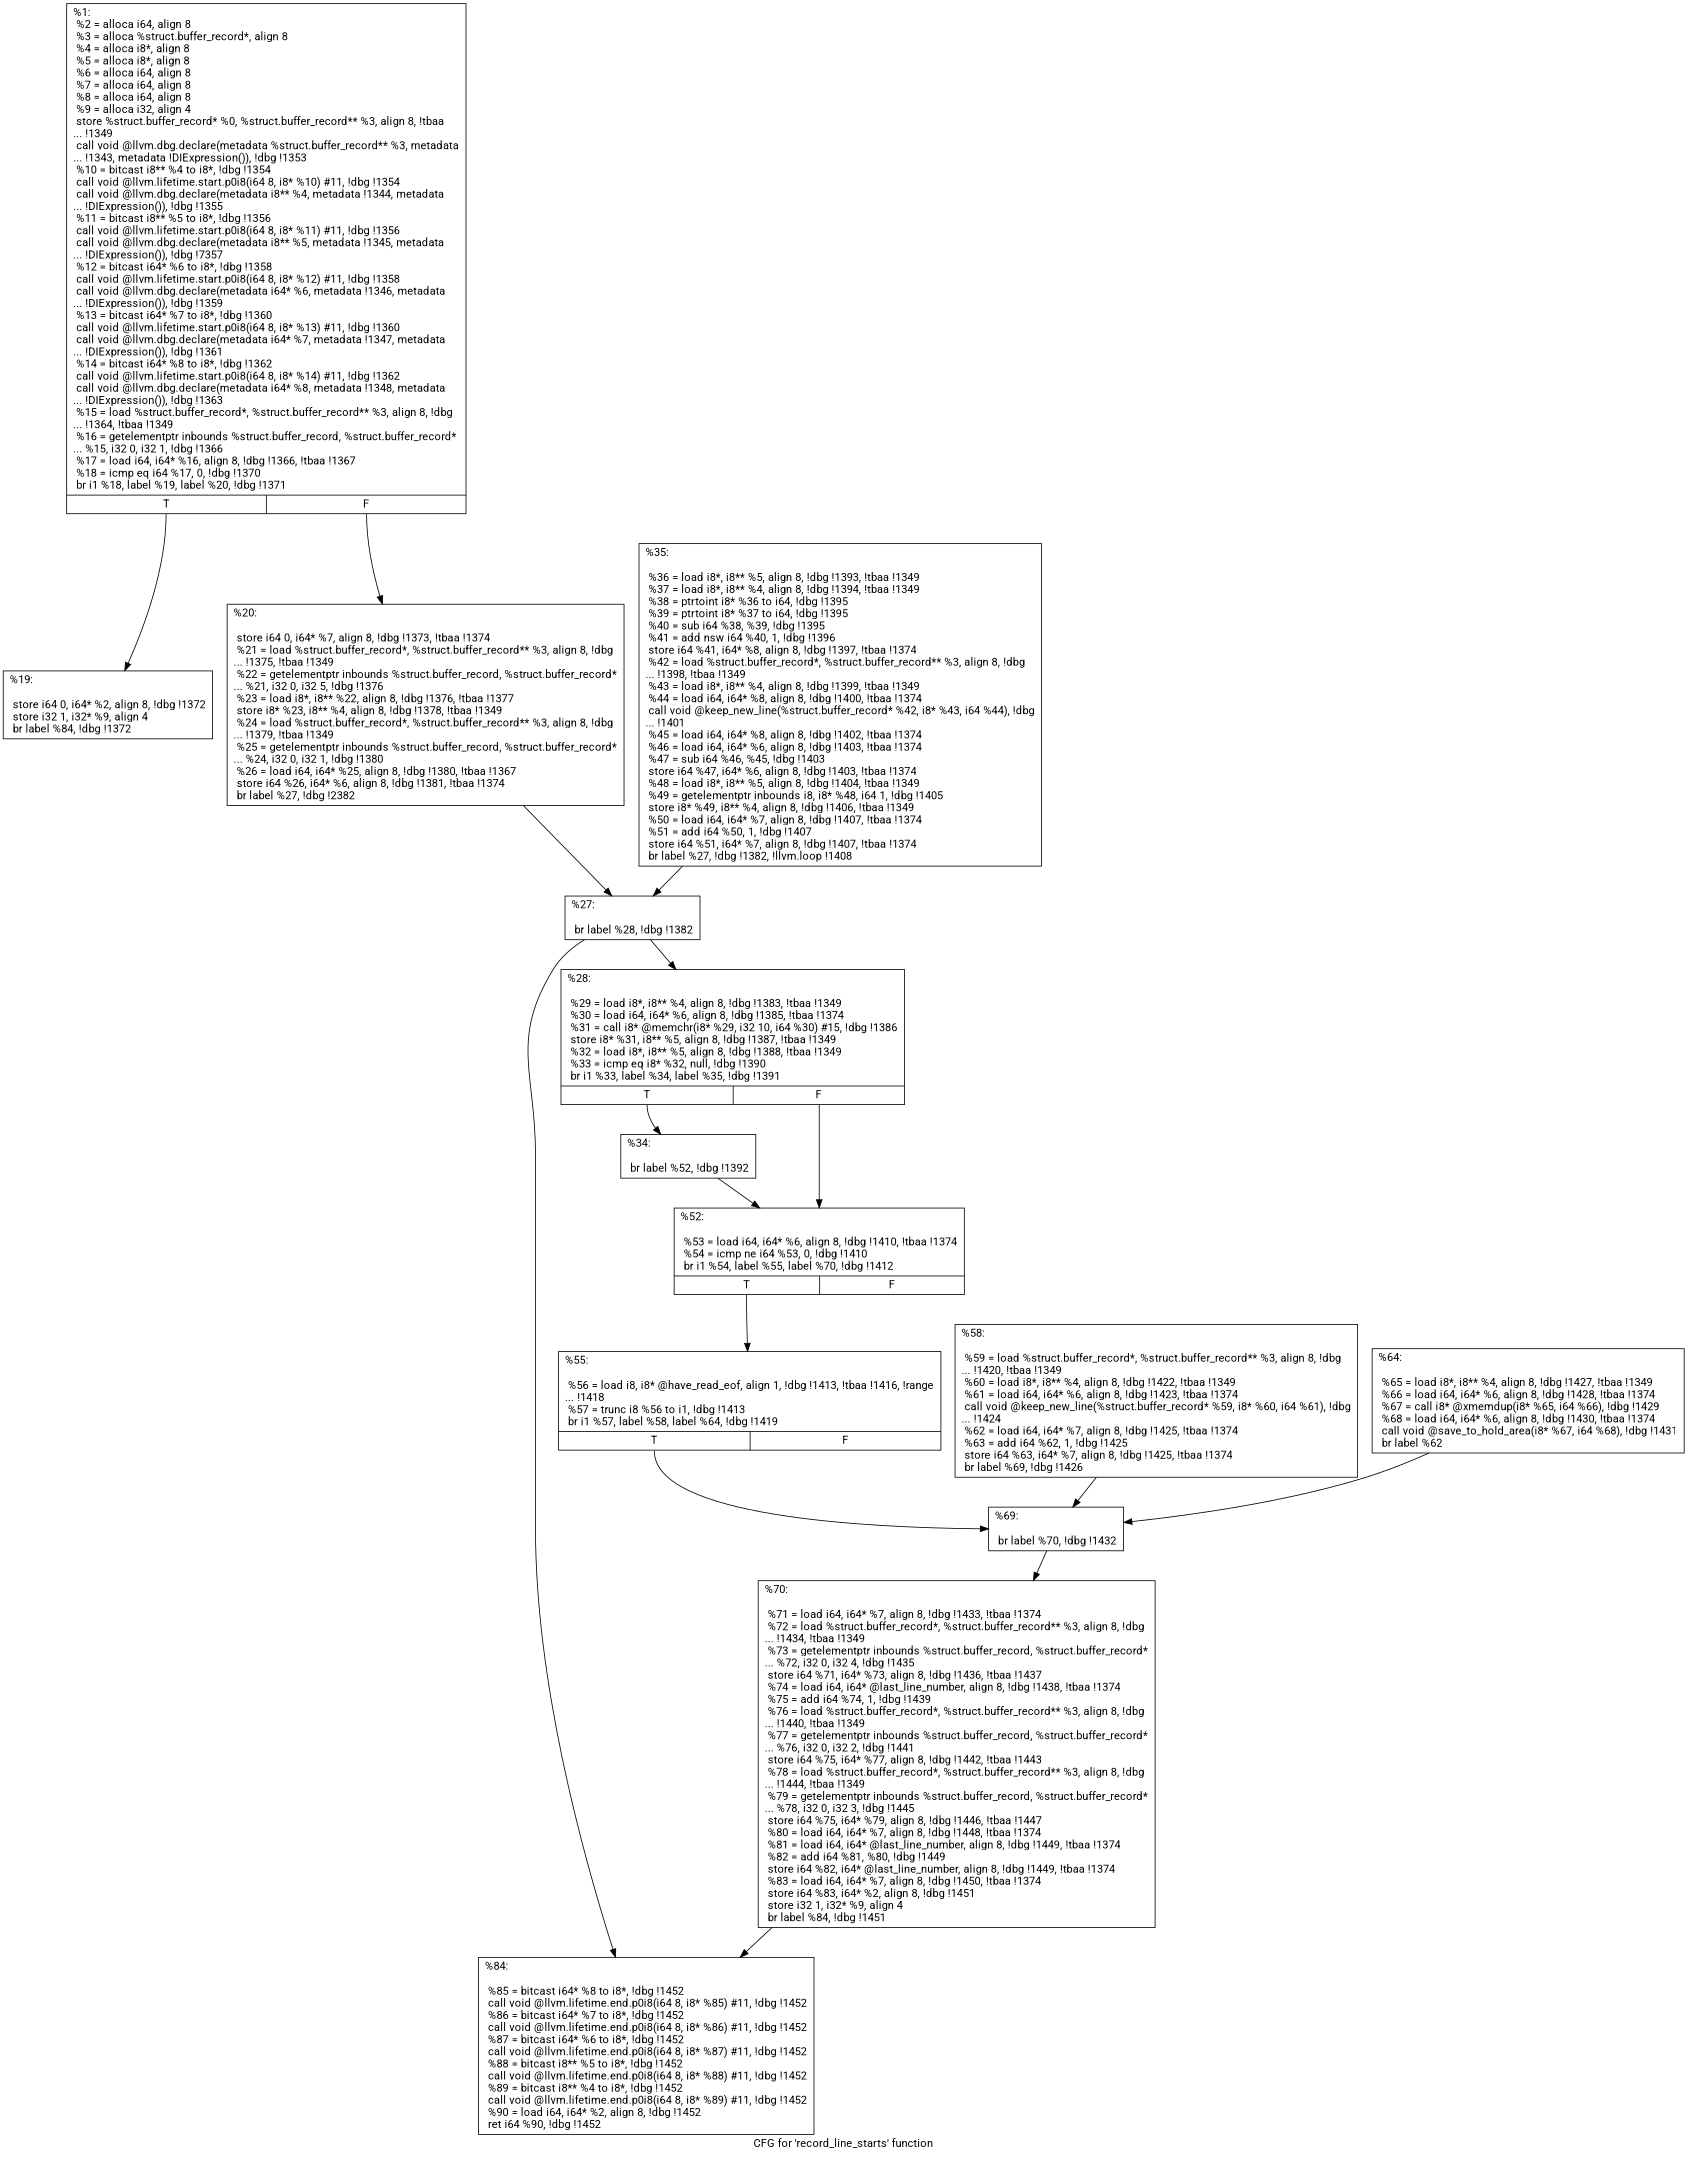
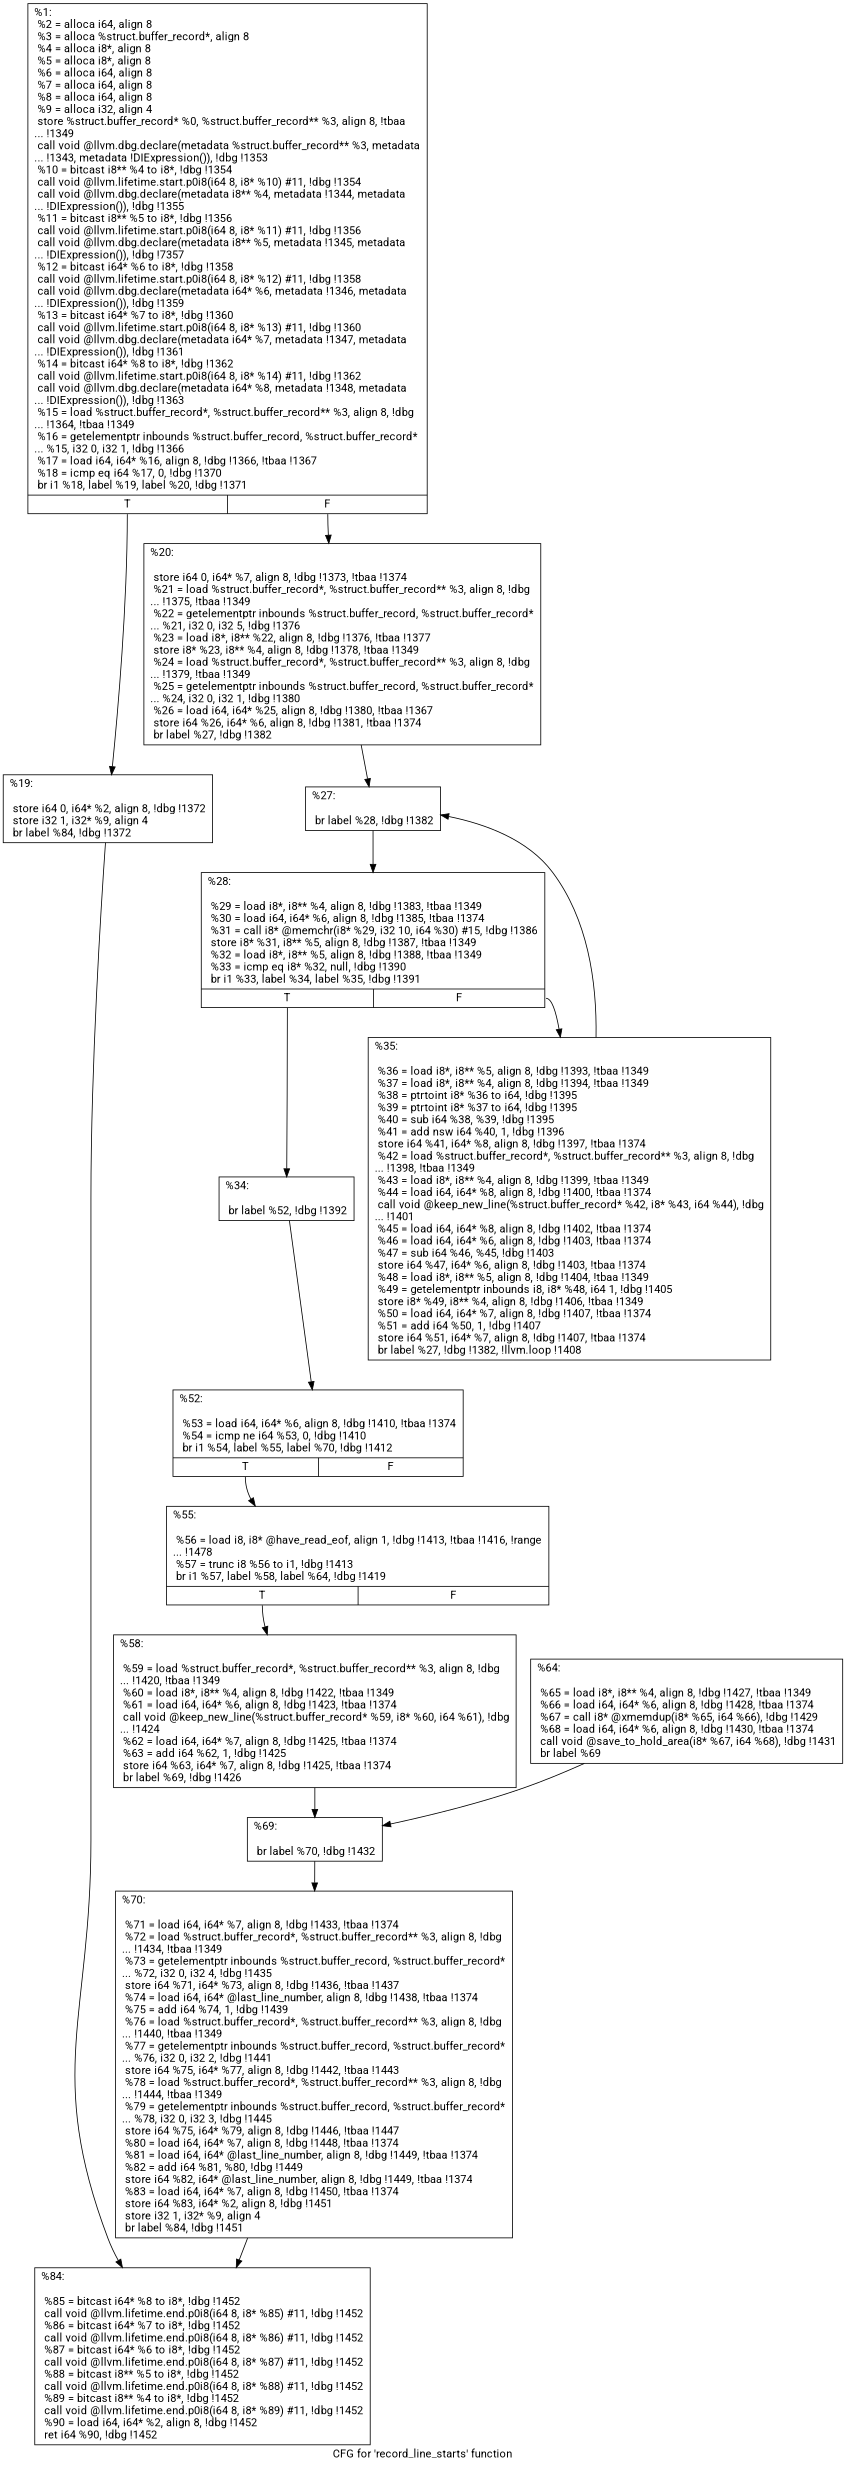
  digraph {
    fontname=Roboto
    label="CFG for 'record_line_starts' function"
    node [fontname=Roboto shape=record]
    edge [fontname=Roboto]
    n1 [label="{%1:\l  %2 = alloca i64, align 8\l  %3 = alloca %struct.buffer_record*, align 8\l  %4 = alloca i8*, align 8\l  %5 = alloca i8*, align 8\l  %6 = alloca i64, align 8\l  %7 = alloca i64, align 8\l  %8 = alloca i64, align 8\l  %9 = alloca i32, align 4\l  store %struct.buffer_record* %0, %struct.buffer_record** %3, align 8, !tbaa\l... !1349\l  call void @llvm.dbg.declare(metadata %struct.buffer_record** %3, metadata\l... !1343, metadata !DIExpression()), !dbg !1353\l  %10 = bitcast i8** %4 to i8*, !dbg !1354\l  call void @llvm.lifetime.start.p0i8(i64 8, i8* %10) #11, !dbg !1354\l  call void @llvm.dbg.declare(metadata i8** %4, metadata !1344, metadata\l... !DIExpression()), !dbg !1355\l  %11 = bitcast i8** %5 to i8*, !dbg !1356\l  call void @llvm.lifetime.start.p0i8(i64 8, i8* %11) #11, !dbg !1356\l  call void @llvm.dbg.declare(metadata i8** %5, metadata !1345, metadata\l... !DIExpression()), !dbg !7357\l  %12 = bitcast i64* %6 to i8*, !dbg !1358\l  call void @llvm.lifetime.start.p0i8(i64 8, i8* %12) #11, !dbg !1358\l  call void @llvm.dbg.declare(metadata i64* %6, metadata !1346, metadata\l... !DIExpression()), !dbg !1359\l  %13 = bitcast i64* %7 to i8*, !dbg !1360\l  call void @llvm.lifetime.start.p0i8(i64 8, i8* %13) #11, !dbg !1360\l  call void @llvm.dbg.declare(metadata i64* %7, metadata !1347, metadata\l... !DIExpression()), !dbg !1361\l  %14 = bitcast i64* %8 to i8*, !dbg !1362\l  call void @llvm.lifetime.start.p0i8(i64 8, i8* %14) #11, !dbg !1362\l  call void @llvm.dbg.declare(metadata i64* %8, metadata !1348, metadata\l... !DIExpression()), !dbg !1363\l  %15 = load %struct.buffer_record*, %struct.buffer_record** %3, align 8, !dbg\l... !1364, !tbaa !1349\l  %16 = getelementptr inbounds %struct.buffer_record, %struct.buffer_record*\l... %15, i32 0, i32 1, !dbg !1366\l  %17 = load i64, i64* %16, align 8, !dbg !1366, !tbaa !1367\l  %18 = icmp eq i64 %17, 0, !dbg !1370\l  br i1 %18, label %19, label %20, !dbg !1371\l|{<s0>T|<s1>F}}"]
    n2 [label="{%19:\l\l  store i64 0, i64* %2, align 8, !dbg !1372\l  store i32 1, i32* %9, align 4\l  br label %84, !dbg !1372\l}"]
-   n3 [label="{%20:\l\l  store i64 0, i64* %7, align 8, !dbg !1373, !tbaa !1374\l  %21 = load %struct.buffer_record*, %struct.buffer_record** %3, align 8, !dbg\l... !1375, !tbaa !1349\l  %22 = getelementptr inbounds %struct.buffer_record, %struct.buffer_record*\l... %21, i32 0, i32 5, !dbg !1376\l  %23 = load i8*, i8** %22, align 8, !dbg !1376, !tbaa !1377\l  store i8* %23, i8** %4, align 8, !dbg !1378, !tbaa !1349\l  %24 = load %struct.buffer_record*, %struct.buffer_record** %3, align 8, !dbg\l... !1379, !tbaa !1349\l  %25 = getelementptr inbounds %struct.buffer_record, %struct.buffer_record*\l... %24, i32 0, i32 1, !dbg !1380\l  %26 = load i64, i64* %25, align 8, !dbg !1380, !tbaa !1367\l  store i64 %26, i64* %6, align 8, !dbg !1381, !tbaa !1374\l  br label %27, !dbg !2382\l}"]
+   n3 [label="{%20:\l\l  store i64 0, i64* %7, align 8, !dbg !1373, !tbaa !1374\l  %21 = load %struct.buffer_record*, %struct.buffer_record** %3, align 8, !dbg\l... !1375, !tbaa !1349\l  %22 = getelementptr inbounds %struct.buffer_record, %struct.buffer_record*\l... %21, i32 0, i32 5, !dbg !1376\l  %23 = load i8*, i8** %22, align 8, !dbg !1376, !tbaa !1377\l  store i8* %23, i8** %4, align 8, !dbg !1378, !tbaa !1349\l  %24 = load %struct.buffer_record*, %struct.buffer_record** %3, align 8, !dbg\l... !1379, !tbaa !1349\l  %25 = getelementptr inbounds %struct.buffer_record, %struct.buffer_record*\l... %24, i32 0, i32 1, !dbg !1380\l  %26 = load i64, i64* %25, align 8, !dbg !1380, !tbaa !1367\l  store i64 %26, i64* %6, align 8, !dbg !1381, !tbaa !1374\l  br label %27, !dbg !1382\l}"]
    n4 [label="{%84:\l\l  %85 = bitcast i64* %8 to i8*, !dbg !1452\l  call void @llvm.lifetime.end.p0i8(i64 8, i8* %85) #11, !dbg !1452\l  %86 = bitcast i64* %7 to i8*, !dbg !1452\l  call void @llvm.lifetime.end.p0i8(i64 8, i8* %86) #11, !dbg !1452\l  %87 = bitcast i64* %6 to i8*, !dbg !1452\l  call void @llvm.lifetime.end.p0i8(i64 8, i8* %87) #11, !dbg !1452\l  %88 = bitcast i8** %5 to i8*, !dbg !1452\l  call void @llvm.lifetime.end.p0i8(i64 8, i8* %88) #11, !dbg !1452\l  %89 = bitcast i8** %4 to i8*, !dbg !1452\l  call void @llvm.lifetime.end.p0i8(i64 8, i8* %89) #11, !dbg !1452\l  %90 = load i64, i64* %2, align 8, !dbg !1452\l  ret i64 %90, !dbg !1452\l}"]
    n5 [label="{%27:\l\l  br label %28, !dbg !1382\l}"]
    n6 [label="{%28:\l\l  %29 = load i8*, i8** %4, align 8, !dbg !1383, !tbaa !1349\l  %30 = load i64, i64* %6, align 8, !dbg !1385, !tbaa !1374\l  %31 = call i8* @memchr(i8* %29, i32 10, i64 %30) #15, !dbg !1386\l  store i8* %31, i8** %5, align 8, !dbg !1387, !tbaa !1349\l  %32 = load i8*, i8** %5, align 8, !dbg !1388, !tbaa !1349\l  %33 = icmp eq i8* %32, null, !dbg !1390\l  br i1 %33, label %34, label %35, !dbg !1391\l|{<s0>T|<s1>F}}"]
    n7 [label="{%34:\l\l  br label %52, !dbg !1392\l}"]
    n8 [label="{%35:\l\l  %36 = load i8*, i8** %5, align 8, !dbg !1393, !tbaa !1349\l  %37 = load i8*, i8** %4, align 8, !dbg !1394, !tbaa !1349\l  %38 = ptrtoint i8* %36 to i64, !dbg !1395\l  %39 = ptrtoint i8* %37 to i64, !dbg !1395\l  %40 = sub i64 %38, %39, !dbg !1395\l  %41 = add nsw i64 %40, 1, !dbg !1396\l  store i64 %41, i64* %8, align 8, !dbg !1397, !tbaa !1374\l  %42 = load %struct.buffer_record*, %struct.buffer_record** %3, align 8, !dbg\l... !1398, !tbaa !1349\l  %43 = load i8*, i8** %4, align 8, !dbg !1399, !tbaa !1349\l  %44 = load i64, i64* %8, align 8, !dbg !1400, !tbaa !1374\l  call void @keep_new_line(%struct.buffer_record* %42, i8* %43, i64 %44), !dbg\l... !1401\l  %45 = load i64, i64* %8, align 8, !dbg !1402, !tbaa !1374\l  %46 = load i64, i64* %6, align 8, !dbg !1403, !tbaa !1374\l  %47 = sub i64 %46, %45, !dbg !1403\l  store i64 %47, i64* %6, align 8, !dbg !1403, !tbaa !1374\l  %48 = load i8*, i8** %5, align 8, !dbg !1404, !tbaa !1349\l  %49 = getelementptr inbounds i8, i8* %48, i64 1, !dbg !1405\l  store i8* %49, i8** %4, align 8, !dbg !1406, !tbaa !1349\l  %50 = load i64, i64* %7, align 8, !dbg !1407, !tbaa !1374\l  %51 = add i64 %50, 1, !dbg !1407\l  store i64 %51, i64* %7, align 8, !dbg !1407, !tbaa !1374\l  br label %27, !dbg !1382, !llvm.loop !1408\l}"]
    n9 [label="{%52:\l\l  %53 = load i64, i64* %6, align 8, !dbg !1410, !tbaa !1374\l  %54 = icmp ne i64 %53, 0, !dbg !1410\l  br i1 %54, label %55, label %70, !dbg !1412\l|{<s0>T|<s1>F}}"]
-   n10 [label="{%55:\l\l  %56 = load i8, i8* @have_read_eof, align 1, !dbg !1413, !tbaa !1416, !range\l... !1418\l  %57 = trunc i8 %56 to i1, !dbg !1413\l  br i1 %57, label %58, label %64, !dbg !1419\l|{<s0>T|<s1>F}}"]
+   n10 [label="{%55:\l\l  %56 = load i8, i8* @have_read_eof, align 1, !dbg !1413, !tbaa !1416, !range\l... !1478\l  %57 = trunc i8 %56 to i1, !dbg !1413\l  br i1 %57, label %58, label %64, !dbg !1419\l|{<s0>T|<s1>F}}"]
    n11 [label="{%58:\l\l  %59 = load %struct.buffer_record*, %struct.buffer_record** %3, align 8, !dbg\l... !1420, !tbaa !1349\l  %60 = load i8*, i8** %4, align 8, !dbg !1422, !tbaa !1349\l  %61 = load i64, i64* %6, align 8, !dbg !1423, !tbaa !1374\l  call void @keep_new_line(%struct.buffer_record* %59, i8* %60, i64 %61), !dbg\l... !1424\l  %62 = load i64, i64* %7, align 8, !dbg !1425, !tbaa !1374\l  %63 = add i64 %62, 1, !dbg !1425\l  store i64 %63, i64* %7, align 8, !dbg !1425, !tbaa !1374\l  br label %69, !dbg !1426\l}"]
    n12 [label="{%70:\l\l  %71 = load i64, i64* %7, align 8, !dbg !1433, !tbaa !1374\l  %72 = load %struct.buffer_record*, %struct.buffer_record** %3, align 8, !dbg\l... !1434, !tbaa !1349\l  %73 = getelementptr inbounds %struct.buffer_record, %struct.buffer_record*\l... %72, i32 0, i32 4, !dbg !1435\l  store i64 %71, i64* %73, align 8, !dbg !1436, !tbaa !1437\l  %74 = load i64, i64* @last_line_number, align 8, !dbg !1438, !tbaa !1374\l  %75 = add i64 %74, 1, !dbg !1439\l  %76 = load %struct.buffer_record*, %struct.buffer_record** %3, align 8, !dbg\l... !1440, !tbaa !1349\l  %77 = getelementptr inbounds %struct.buffer_record, %struct.buffer_record*\l... %76, i32 0, i32 2, !dbg !1441\l  store i64 %75, i64* %77, align 8, !dbg !1442, !tbaa !1443\l  %78 = load %struct.buffer_record*, %struct.buffer_record** %3, align 8, !dbg\l... !1444, !tbaa !1349\l  %79 = getelementptr inbounds %struct.buffer_record, %struct.buffer_record*\l... %78, i32 0, i32 3, !dbg !1445\l  store i64 %75, i64* %79, align 8, !dbg !1446, !tbaa !1447\l  %80 = load i64, i64* %7, align 8, !dbg !1448, !tbaa !1374\l  %81 = load i64, i64* @last_line_number, align 8, !dbg !1449, !tbaa !1374\l  %82 = add i64 %81, %80, !dbg !1449\l  store i64 %82, i64* @last_line_number, align 8, !dbg !1449, !tbaa !1374\l  %83 = load i64, i64* %7, align 8, !dbg !1450, !tbaa !1374\l  store i64 %83, i64* %2, align 8, !dbg !1451\l  store i32 1, i32* %9, align 4\l  br label %84, !dbg !1451\l}"]
    n13 [label="{%69:\l\l  br label %70, !dbg !1432\l}"]
-   n14 [label="{%64:\l\l  %65 = load i8*, i8** %4, align 8, !dbg !1427, !tbaa !1349\l  %66 = load i64, i64* %6, align 8, !dbg !1428, !tbaa !1374\l  %67 = call i8* @xmemdup(i8* %65, i64 %66), !dbg !1429\l  %68 = load i64, i64* %6, align 8, !dbg !1430, !tbaa !1374\l  call void @save_to_hold_area(i8* %67, i64 %68), !dbg !1431\l  br label %62\l}"]
+   n14 [label="{%64:\l\l  %65 = load i8*, i8** %4, align 8, !dbg !1427, !tbaa !1349\l  %66 = load i64, i64* %6, align 8, !dbg !1428, !tbaa !1374\l  %67 = call i8* @xmemdup(i8* %65, i64 %66), !dbg !1429\l  %68 = load i64, i64* %6, align 8, !dbg !1430, !tbaa !1374\l  call void @save_to_hold_area(i8* %67, i64 %68), !dbg !1431\l  br label %69\l}"]
    n1 -> n2 [tailport=s0]
    n1 -> n3 [tailport=s1]
-   n5 -> n4
+   n2 -> n4
    n3 -> n5
    n5 -> n6
    n6 -> n7 [tailport=s0]
-   n6 -> n9 [tailport=s1]
+   n6 -> n8 [tailport=s1]
    n7 -> n9
    n8 -> n5
    n9 -> n10 [tailport=s0]
-   n10 -> n13 [tailport=s0]
+   n10 -> n11 [tailport=s0]
    n11 -> n13
    n12 -> n4
    n13 -> n12
    n14 -> n13
  }
